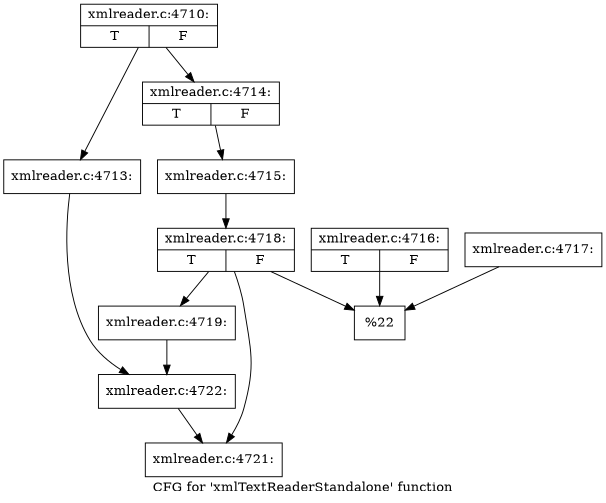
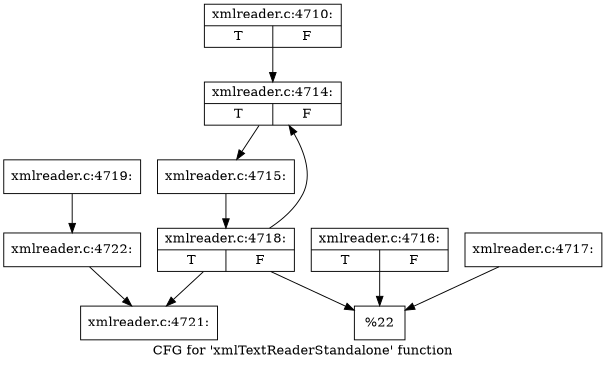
  digraph {
    label="CFG for 'xmlTextReaderStandalone' function"
    node [shape=record]
    n1 [label="{xmlreader.c:4710:|{<s0>T|<s1>F}}"]
-   n2 [label="{xmlreader.c:4713:}"]
    n3 [label="{xmlreader.c:4714:|{<s0>T|<s1>F}}"]
    n4 [label="{xmlreader.c:4722:}"]
    n5 [label="{xmlreader.c:4715:}"]
    n6 [label="{xmlreader.c:4721:}"]
    n7 [label="{xmlreader.c:4718:|{<s0>T|<s1>F}}"]
    n8 [label="{xmlreader.c:4716:|{<s0>T|<s1>F}}"]
    n9 [label="{%22}"]
    n10 [label="{xmlreader.c:4719:}"]
    n11 [label="{xmlreader.c:4717:}"]
-   n1 -> n2
    n1 -> n3
-   n2 -> n4
    n3 -> n5
    n4 -> n6
    n5 -> n7
    n7 -> n6
    n7 -> n9
-   n7 -> n10
+   n7 -> n3
    n8 -> n9
    n10 -> n4
    n11 -> n9
  }
